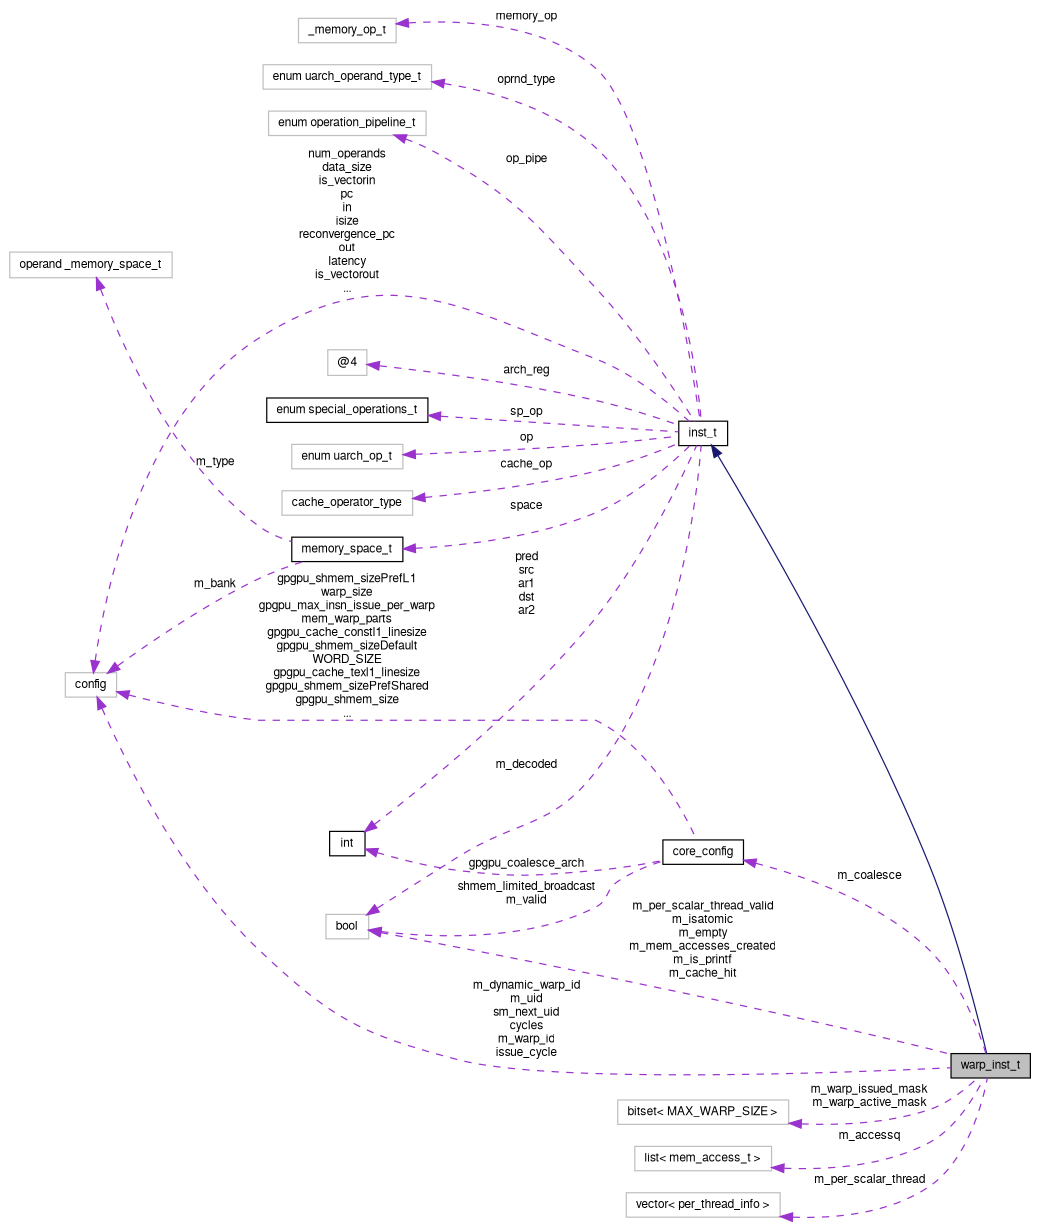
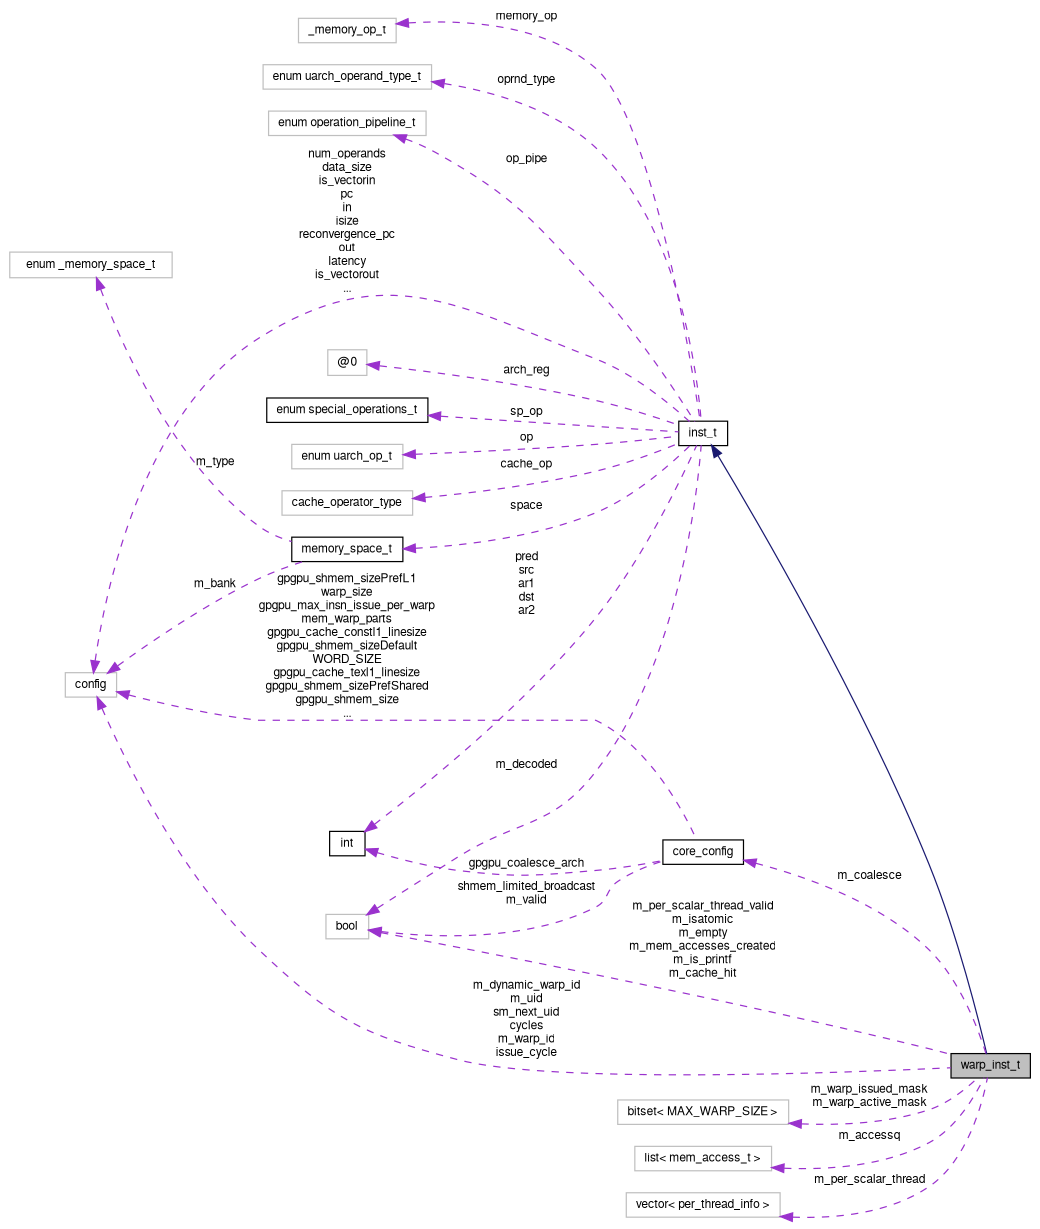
  digraph {
    rankdir=LR
    node [color=grey75 fontname=FreeSans fontsize=10 shape=record]
    edge [color=darkorchid3 dir=back fontname=FreeSans fontsize=10 labelfontname=FreeSans labelfontsize=10 style=dashed]
    n1 [color=black fillcolor=grey75 fontcolor=black height=0.2 label=warp_inst_t style=filled width=0.4]
    n2 [color=black height=0.2 label=inst_t width=0.4]
-   n3 [height=0.2 label="@4" width=0.4]
+   n3 [height=0.2 label="@0" width=0.4]
    n4 [color=black height=0.2 label="enum special_operations_t" width=0.4]
    n5 [height=0.2 label="enum uarch_op_t" width=0.4]
    n6 [height=0.2 label=cache_operator_type width=0.4]
    n7 [color=black height=0.2 label=memory_space_t width=0.4]
-   n8 [height=0.2 label="operand _memory_space_t" width=0.4]
+   n8 [height=0.2 label="enum _memory_space_t" width=0.4]
    n9 [height=0.2 label=config width=0.4]
    n10 [color=black height=0.2 label=core_config width=0.4]
    n11 [color=black height=0.2 label=int width=0.4]
    n12 [height=0.2 label=_memory_op_t width=0.4]
    n13 [height=0.2 label=bool width=0.4]
    n14 [height=0.2 label="enum uarch_operand_type_t" width=0.4]
    n15 [height=0.2 label="enum operation_pipeline_t" width=0.4]
    n16 [height=0.2 label="bitset\< MAX_WARP_SIZE \>" width=0.4]
    n17 [height=0.2 label="list\< mem_access_t \>" width=0.4]
    n18 [height=0.2 label="vector\< per_thread_info \>" width=0.4]
    n2 -> n1 [color=midnightblue style=solid]
    n3 -> n2 [label=arch_reg]
    n4 -> n2 [label=sp_op]
    n5 -> n2 [label=op]
    n6 -> n2 [label=cache_op]
    n7 -> n2 [label=space]
    n8 -> n7 [label=m_type]
    n9 -> n1 [label="m_dynamic_warp_id\nm_uid\nsm_next_uid\ncycles\nm_warp_id\nissue_cycle"]
    n9 -> n2 [label="num_operands\ndata_size\nis_vectorin\npc\nin\nisize\nreconvergence_pc\nout\nlatency\nis_vectorout\n..."]
    n9 -> n7 [label=m_bank]
    n9 -> n10 [label="gpgpu_shmem_sizePrefL1\nwarp_size\ngpgpu_max_insn_issue_per_warp\nmem_warp_parts\ngpgpu_cache_constl1_linesize\ngpgpu_shmem_sizeDefault\nWORD_SIZE\ngpgpu_cache_texl1_linesize\ngpgpu_shmem_sizePrefShared\ngpgpu_shmem_size\n..."]
    n10 -> n1 [label=m_coalesce]
    n11 -> n2 [label="pred\nsrc\nar1\ndst\nar2"]
    n11 -> n10 [label=gpgpu_coalesce_arch]
    n12 -> n2 [label=memory_op]
    n13 -> n1 [label="m_per_scalar_thread_valid\nm_isatomic\nm_empty\nm_mem_accesses_created\nm_is_printf\nm_cache_hit"]
    n13 -> n2 [label=m_decoded]
    n13 -> n10 [label="shmem_limited_broadcast\nm_valid"]
    n14 -> n2 [label=oprnd_type]
    n15 -> n2 [label=op_pipe]
    n16 -> n1 [label="m_warp_issued_mask\nm_warp_active_mask"]
    n17 -> n1 [label=m_accessq]
    n18 -> n1 [label=m_per_scalar_thread]
  }
